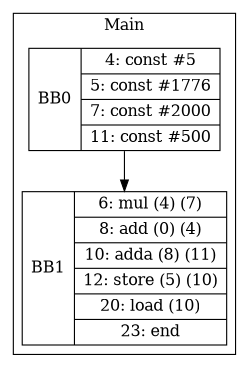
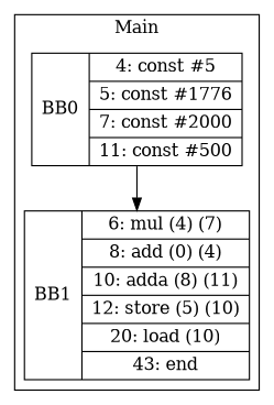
  digraph {
    node [shape=record]
    n1 [label="<b>BB0|{4: const #5|5: const #1776|7: const #2000|11: const #500}"]
-   n2 [label="<b>BB1|{6: mul (4) (7)|8: add (0) (4)|10: adda (8) (11)|12: store (5) (10)|20: load (10)|23: end}"]
+   n2 [label="<b>BB1|{6: mul (4) (7)|8: add (0) (4)|10: adda (8) (11)|12: store (5) (10)|20: load (10)|43: end}"]
    subgraph cluster_1 {
      label=Main
      n1
      n2
    }
    n1 -> n2 [headport=n tailport=s]
  }
